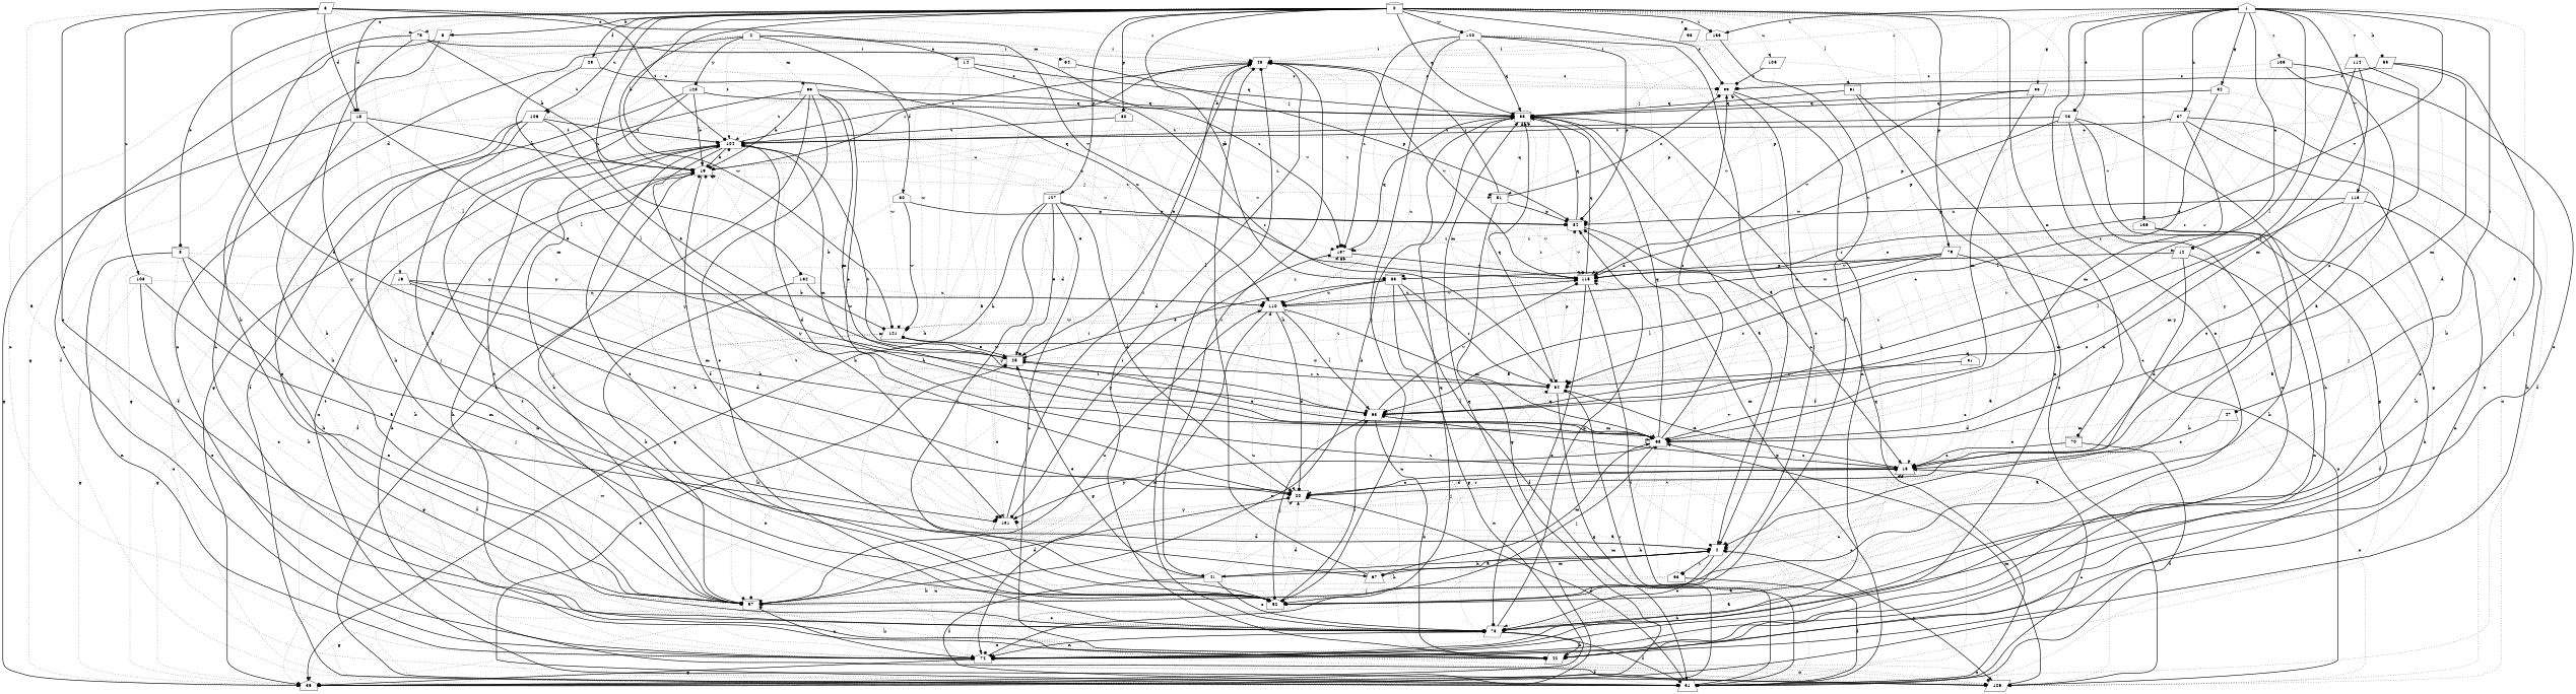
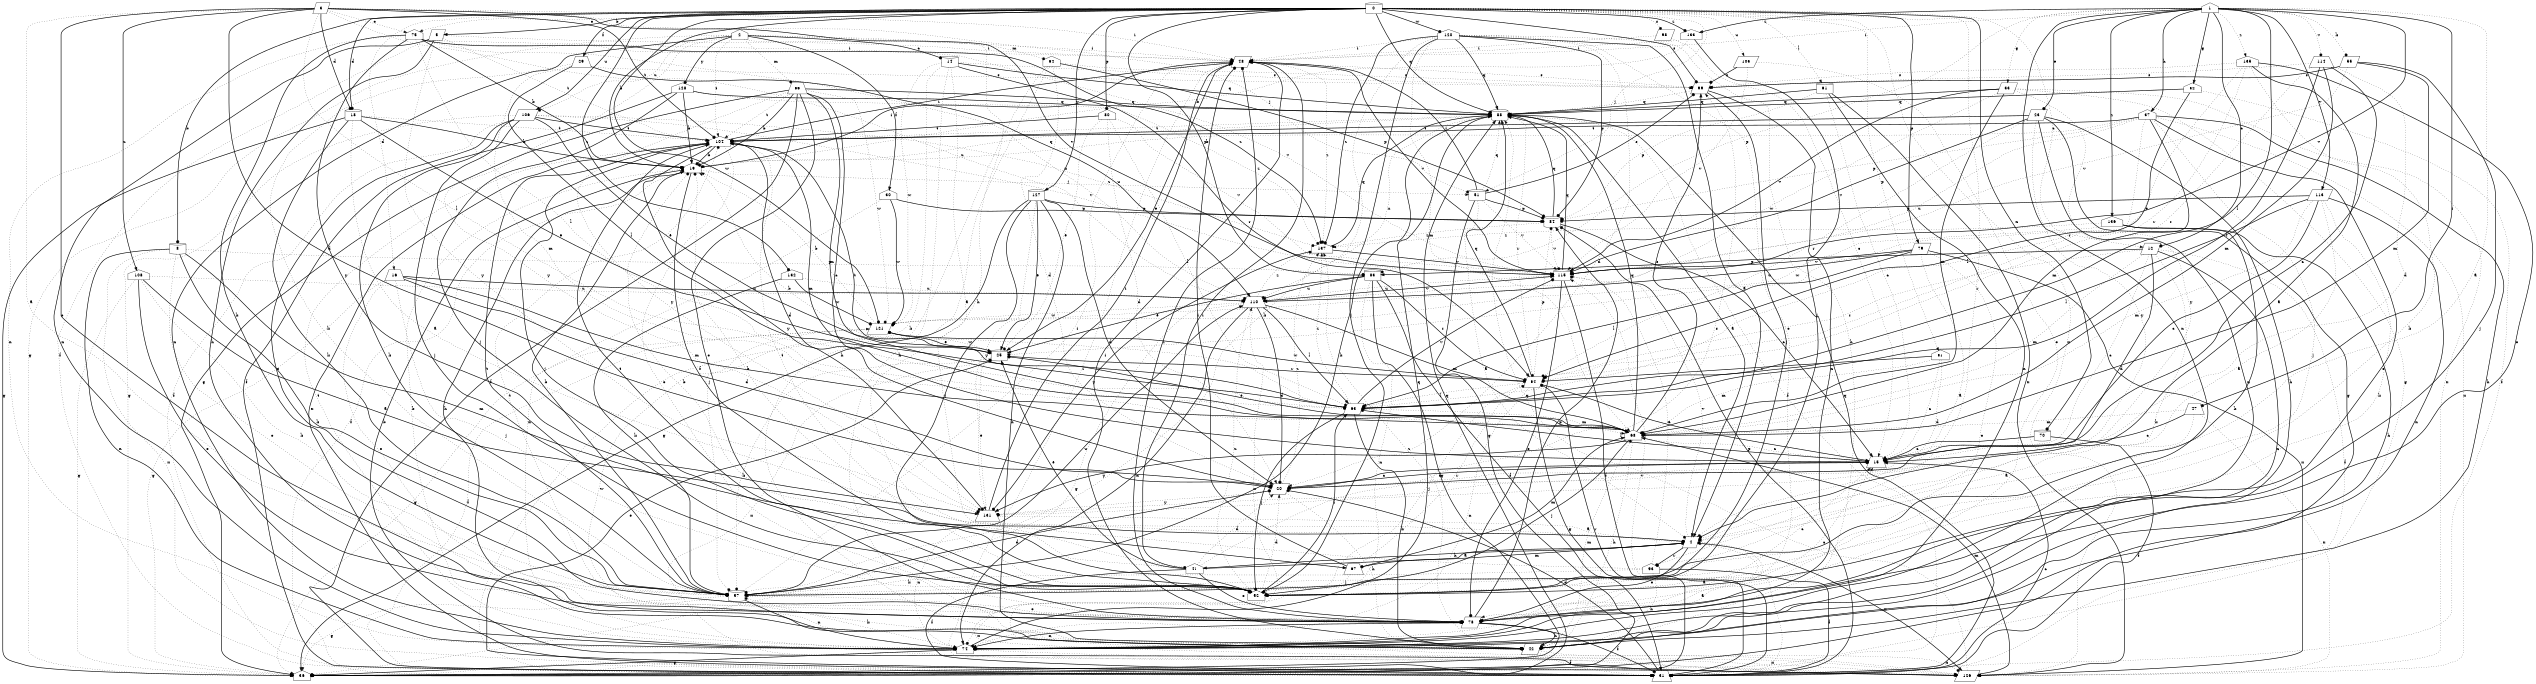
  strict digraph {
    node [shape=house]
    edge [arrowhead=dot style=bold]
    0 [shape=cylinder]
    5 [shape=parallelogram]
    8 [shape=cylinder]
    n4 [label=19]
    12 [shape=parallelogram]
    16 [shape=trapezium]
    18 [shape=cylinder]
    29 [shape=trapezium]
    51 [shape=cylinder]
    61 [shape=cylinder]
    70 [shape=cylinder]
    75
    79 [shape=parallelogram]
    80
    81
    83 [shape=cylinder]
    88 [shape=cylinder]
    93
    98 [shape=parallelogram]
    99 [shape=parallelogram]
    105 [shape=parallelogram]
    106 [shape=parallelogram]
    120
    121 [shape=parallelogram]
    126 [shape=parallelogram]
    127 [shape=cylinder]
    132
    133
    48 [shape=parallelogram]
    74
    104
    131 [shape=trapezium]
    31 [shape=trapezium]
    42 [shape=parallelogram]
    57 [shape=cylinder]
    78 [shape=parallelogram]
    67 [shape=trapezium]
    52
    20 [shape=parallelogram]
    15 [shape=trapezium]
    68
    94 [shape=parallelogram]
    36
    110 [shape=trapezium]
    4 [shape=parallelogram]
    25 [shape=cylinder]
    63 [shape=parallelogram]
    115 [shape=cylinder]
    84 [shape=cylinder]
    137
    1
    23 [shape=parallelogram]
    32
    33 [shape=parallelogram]
-   37 [shape=parallelogram]
+   37
    47 [shape=trapezium]
    55 [shape=parallelogram]
    113 [shape=parallelogram]
    114 [shape=trapezium]
    135
    136
    41
    2
    14 [shape=cylinder]
    30
    64
    66 [shape=trapezium]
    128
    3 [shape=parallelogram]
    108
    0 -> 5 [arrowhead=normal label=b]
    0 -> 8 [label=b]
    0 -> n4 [arrowhead=normal label=b]
    0 -> 12 [arrowhead=normal label=c style=dotted]
    0 -> 16 [arrowhead=normal label=d style=dotted]
    0 -> 18 [label=d]
    0 -> 29 [arrowhead=normal label=f]
    0 -> 51 [arrowhead=normal label=j style=dotted]
    0 -> 61 [arrowhead=normal label=l style=dotted]
    0 -> 70 [label=n]
    0 -> 75 [arrowhead=normal label=o style=dotted]
    0 -> 79 [arrowhead=normal label=p]
    0 -> 80 [label=p]
    0 -> 81 [arrowhead=normal label=p style=dotted]
    0 -> 83 [label=p]
    0 -> 88 [label=q]
    0 -> 93 [label=r style=dotted]
    0 -> 98 [label=s style=dotted]
    0 -> 99 [label=s]
    0 -> 105 [arrowhead=normal label=u style=dotted]
    0 -> 106 [arrowhead=normal label=u]
    0 -> 120 [label=w]
    0 -> 121 [label=w]
    0 -> 126 [arrowhead=normal label=x style=dotted]
    0 -> 127 [arrowhead=normal label=y]
    0 -> 132 [label=z]
    0 -> 133 [label=z]
    5 -> 48 [label=i style=dotted]
    5 -> 74 [label=n]
    5 -> 104 [arrowhead=normal label=t style=dotted]
    5 -> 131 [label=y style=dotted]
    5 -> 31 [label=f style=dotted]
    5 -> 42 [label=h]
    8 -> 83 [label=p style=dotted]
    8 -> 126 [label=x style=dotted]
    8 -> 74 [arrowhead=normal label=n]
    8 -> 57 [label=k]
    8 -> 78 [label=o style=dotted]
    8 -> 67 [arrowhead=normal label=m]
    n4 -> 51 [arrowhead=normal label=j style=dotted]
    n4 -> 88 [label=q style=dotted]
    n4 -> 48 [arrowhead=normal label=i]
    n4 -> 31 [label=f style=dotted]
    n4 -> 42 [arrowhead=normal label=h]
    n4 -> 52 [label=j]
    12 -> 83 [arrowhead=normal label=p]
    12 -> 74 [label=n]
    12 -> 31 [label=f style=dotted]
    12 -> 57 [label=k style=dotted]
    12 -> 20 [label=d]
    12 -> 15 [arrowhead=normal label=c style=dotted]
    12 -> 68 [arrowhead=normal label=m style=dotted]
    12 -> 94 [label=r style=dotted]
    16 -> 78 [label=o style=dotted]
    16 -> 52 [arrowhead=normal label=j style=dotted]
    16 -> 20 [label=d]
    16 -> 68 [arrowhead=normal label=m]
    16 -> 36 [arrowhead=normal label=g style=dotted]
    16 -> 110 [label=u]
    18 -> n4 [label=b]
    18 -> 104 [label=t style=dotted]
    18 -> 57 [label=k]
    18 -> 36 [arrowhead=normal label=g]
    18 -> 4 [label=a style=dotted]
    18 -> 25 [label=e]
    29 -> 99 [arrowhead=normal label=s style=dotted]
    29 -> 57 [arrowhead=normal label=k style=dotted]
    29 -> 68 [arrowhead=normal label=m style=dotted]
    29 -> 110 [arrowhead=normal label=u]
    29 -> 63 [label=l]
    51 -> 88 [arrowhead=normal label=q style=dotted]
    51 -> 99 [label=s]
    51 -> 48 [arrowhead=normal label=i]
    51 -> 36 [label=g]
    51 -> 4 [label=a style=dotted]
    51 -> 115 [arrowhead=normal label=v style=dotted]
    51 -> 84 [label=p]
    61 -> 88 [label=q]
    61 -> 126 [arrowhead=normal label=x]
    61 -> 74 [label=n]
    61 -> 15 [arrowhead=normal label=c style=dotted]
    61 -> 84 [label=p style=dotted]
    70 -> 31 [label=f]
    70 -> 15 [label=c]
    75 -> n4 [arrowhead=normal label=b]
    75 -> 48 [label=i style=dotted]
    75 -> 74 [label=n style=dotted]
    75 -> 131 [arrowhead=normal label=y]
    75 -> 57 [label=k]
    75 -> 110 [label=u style=dotted]
    75 -> 63 [label=l style=dotted]
    75 -> 115 [label=v style=dotted]
    75 -> 137 [label=z]
    79 -> 126 [arrowhead=normal label=x]
    79 -> 78 [label=o style=dotted]
    79 -> 110 [arrowhead=normal label=u]
    79 -> 4 [arrowhead=normal label=a style=dotted]
    79 -> 63 [arrowhead=normal label=l]
    79 -> 115 [arrowhead=normal label=v]
    80 -> 104 [label=t]
    80 -> 20 [arrowhead=normal label=d style=dotted]
    80 -> 25 [label=e style=dotted]
    80 -> 63 [label=l style=dotted]
    80 -> 115 [label=v style=dotted]
    81 -> 20 [arrowhead=normal label=d style=dotted]
    81 -> 15 [arrowhead=normal label=c style=dotted]
    81 -> 68 [label=m style=dotted]
    81 -> 94 [label=r]
    83 -> 74 [label=n style=dotted]
    83 -> 31 [arrowhead=normal label=f]
    83 -> 94 [label=r]
    83 -> 36 [label=g]
    83 -> 110 [arrowhead=normal label=u]
    83 -> 25 [arrowhead=normal label=e]
    88 -> 104 [arrowhead=normal label=t style=dotted]
    88 -> 31 [label=f style=dotted]
    88 -> 57 [label=k]
    88 -> 94 [label=r style=dotted]
    88 -> 110 [label=u style=dotted]
    88 -> 4 [arrowhead=normal label=a]
    93 -> n4 [label=b style=dotted]
    93 -> 31 [arrowhead=normal label=f]
    93 -> 42 [label=h style=dotted]
    93 -> 57 [label=k style=dotted]
    93 -> 115 [arrowhead=normal label=v style=dotted]
    98 -> 48 [arrowhead=normal label=i style=dotted]
    98 -> 15 [arrowhead=normal label=c style=dotted]
    99 -> 88 [arrowhead=normal label=q style=dotted]
    99 -> 74 [arrowhead=normal label=n]
    99 -> 52 [arrowhead=normal label=j]
    105 -> 99 [label=s]
    105 -> 78 [arrowhead=normal label=o style=dotted]
    105 -> 115 [arrowhead=normal label=v style=dotted]
    106 -> 104 [arrowhead=normal label=t]
    106 -> 31 [arrowhead=normal label=f style=dotted]
    106 -> 57 [label=k]
    106 -> 78 [arrowhead=normal label=o]
    106 -> 52 [arrowhead=normal label=j]
    106 -> 36 [arrowhead=normal label=g style=dotted]
    106 -> 25 [arrowhead=normal label=e]
    106 -> 115 [label=v style=dotted]
    106 -> 137 [label=z style=dotted]
    120 -> 88 [arrowhead=normal label=q]
    120 -> 48 [arrowhead=normal label=i style=dotted]
    120 -> 42 [arrowhead=normal label=h style=dotted]
    120 -> 57 [label=k style=dotted]
    120 -> 78 [arrowhead=normal label=o style=dotted]
    120 -> 52 [arrowhead=normal label=j]
    120 -> 20 [arrowhead=normal label=d style=dotted]
    120 -> 68 [arrowhead=normal label=m style=dotted]
    120 -> 4 [arrowhead=normal label=a]
    120 -> 84 [label=p]
    120 -> 137 [label=z]
    121 -> n4 [arrowhead=normal label=b style=dotted]
    121 -> 31 [label=f style=dotted]
    121 -> 36 [arrowhead=normal label=g style=dotted]
    121 -> 25 [arrowhead=normal label=e]
    126 -> n4 [label=b]
    126 -> 88 [arrowhead=normal label=q style=dotted]
    126 -> 48 [label=i style=dotted]
    126 -> 68 [arrowhead=normal label=m]
    127 -> 131 [arrowhead=normal label=y style=dotted]
    127 -> 42 [arrowhead=normal label=h]
    127 -> 52 [arrowhead=normal label=j]
    127 -> 20 [arrowhead=normal label=d]
    127 -> 36 [arrowhead=normal label=g]
    127 -> 25 [arrowhead=normal label=e]
    127 -> 84 [arrowhead=normal label=p]
    132 -> 121 [label=w]
    132 -> 57 [label=k]
    132 -> 110 [arrowhead=normal label=u style=dotted]
    133 -> n4 [arrowhead=normal label=b style=dotted]
    133 -> 48 [label=i style=dotted]
    133 -> 52 [arrowhead=normal label=j]
    48 -> 99 [label=s style=dotted]
    48 -> 25 [arrowhead=normal label=e]
    48 -> 115 [arrowhead=normal label=v]
    48 -> 137 [label=z style=dotted]
    74 -> n4 [label=b style=dotted]
    74 -> 88 [arrowhead=normal label=q]
    74 -> 126 [arrowhead=normal label=x style=dotted]
    74 -> 104 [label=t style=dotted]
    74 -> 57 [label=k style=dotted]
    74 -> 36 [label=g]
    74 -> 4 [label=a style=dotted]
    104 -> n4 [label=b]
    104 -> 126 [arrowhead=normal label=x]
    104 -> 48 [label=i]
    104 -> 131 [label=y]
    104 -> 78 [label=o style=dotted]
    104 -> 52 [label=j]
    104 -> 20 [arrowhead=normal label=d]
    104 -> 68 [arrowhead=normal label=m]
    131 -> 48 [arrowhead=normal label=i]
    131 -> 74 [arrowhead=normal label=n style=dotted]
    131 -> 4 [label=a style=dotted]
    131 -> 25 [label=e style=dotted]
    31 -> 88 [label=q]
    31 -> 20 [label=d]
    31 -> 15 [arrowhead=normal label=c]
    31 -> 94 [label=r]
    31 -> 25 [label=e]
    31 -> 115 [arrowhead=normal label=v style=dotted]
    31 -> 84 [label=p]
    42 -> 121 [arrowhead=normal label=w style=dotted]
    42 -> 126 [label=x style=dotted]
    42 -> 48 [arrowhead=normal label=i]
    42 -> 104 [label=t style=dotted]
    42 -> 31 [arrowhead=normal label=f style=dotted]
    42 -> 68 [label=m style=dotted]
    42 -> 137 [arrowhead=normal label=z style=dotted]
    57 -> n4 [arrowhead=normal label=b]
    57 -> 48 [label=i style=dotted]
    57 -> 74 [arrowhead=normal label=n]
    57 -> 104 [label=t]
    57 -> 78 [label=o style=dotted]
    57 -> 20 [label=d]
    57 -> 36 [arrowhead=normal label=g style=dotted]
    57 -> 110 [arrowhead=normal label=u]
    78 -> 48 [label=i]
    78 -> 74 [arrowhead=normal label=n]
    78 -> 31 [label=f]
    78 -> 42 [arrowhead=normal label=h]
    78 -> 15 [arrowhead=normal label=c style=dotted]
    78 -> 4 [arrowhead=normal label=a style=dotted]
    78 -> 84 [arrowhead=normal label=p]
    67 -> 48 [label=i]
    67 -> 52 [label=j style=dotted]
    67 -> 68 [arrowhead=normal label=m]
    67 -> 94 [label=r style=dotted]
    52 -> n4 [label=b style=dotted]
    52 -> 126 [arrowhead=normal label=x style=dotted]
    52 -> 104 [arrowhead=normal label=t]
    52 -> 20 [arrowhead=normal label=d style=dotted]
    52 -> 15 [arrowhead=normal label=c style=dotted]
    52 -> 110 [arrowhead=normal label=u style=dotted]
    52 -> 63 [arrowhead=normal label=l]
    20 -> 131 [label=y style=dotted]
    20 -> 42 [label=h style=dotted]
    20 -> 15 [label=c]
    20 -> 137 [arrowhead=normal label=z style=dotted]
    15 -> 20 [label=d]
    15 -> 63 [label=l]
    68 -> 88 [arrowhead=normal label=q]
    68 -> 99 [arrowhead=normal label=s]
    68 -> 131 [arrowhead=normal label=y]
    68 -> 42 [label=h style=dotted]
    68 -> 52 [label=j]
    68 -> 15 [arrowhead=normal label=c style=dotted]
    68 -> 25 [label=e]
    94 -> 88 [arrowhead=normal label=q]
    94 -> 121 [label=w]
    94 -> 74 [label=n style=dotted]
    94 -> 52 [arrowhead=normal label=j style=dotted]
    94 -> 15 [arrowhead=normal label=c]
    94 -> 36 [label=g]
    94 -> 63 [label=l style=dotted]
    94 -> 84 [label=p style=dotted]
    36 -> 88 [arrowhead=normal label=q]
    110 -> 121 [label=w style=dotted]
    110 -> 126 [arrowhead=normal label=x style=dotted]
    110 -> 74 [arrowhead=normal label=n]
    110 -> 20 [label=d]
    110 -> 68 [label=m]
    110 -> 36 [label=g style=dotted]
    110 -> 63 [arrowhead=normal label=l]
    110 -> 115 [arrowhead=normal label=v]
    110 -> 137 [label=z style=dotted]
    4 -> 93 [label=r]
    4 -> 126 [arrowhead=normal label=x]
    4 -> 78 [arrowhead=normal label=o]
    4 -> 67 [label=m]
    4 -> 115 [label=v style=dotted]
    4 -> 41 [arrowhead=normal label=h]
    25 -> 121 [label=w style=dotted]
    25 -> 126 [label=x style=dotted]
    25 -> 57 [label=k style=dotted]
    25 -> 94 [label=r]
    63 -> n4 [arrowhead=normal label=b style=dotted]
    63 -> 104 [arrowhead=normal label=t]
    63 -> 42 [label=h]
    63 -> 52 [label=j]
    63 -> 68 [arrowhead=normal label=m style=dotted]
    63 -> 115 [label=v]
    63 -> 137 [arrowhead=normal label=z style=dotted]
    115 -> 88 [arrowhead=normal label=q]
    115 -> 31 [arrowhead=normal label=f]
    115 -> 78 [label=o]
    115 -> 110 [label=u style=dotted]
    84 -> 88 [label=q]
    84 -> 15 [arrowhead=normal label=c]
    84 -> 115 [label=v style=dotted]
    84 -> 137 [label=z style=dotted]
    137 -> 88 [label=q]
    137 -> 131 [label=y]
    137 -> 115 [arrowhead=normal label=v]
    1 -> 12 [label=c]
    1 -> 83 [label=p style=dotted]
    1 -> 133 [arrowhead=normal label=z]
    1 -> 48 [arrowhead=normal label=i style=dotted]
    1 -> 74 [arrowhead=normal label=n]
    1 -> 4 [arrowhead=normal label=a style=dotted]
    1 -> 63 [label=l]
    1 -> 115 [label=v]
    1 -> 23 [label=e]
    1 -> 32 [arrowhead=normal label=g]
    1 -> 33 [arrowhead=normal label=g style=dotted]
    1 -> 37 [arrowhead=normal label=h]
    1 -> 47 [label=i]
    1 -> 55 [label=k style=dotted]
    1 -> 113 [arrowhead=normal label=v]
    1 -> 114 [label=v style=dotted]
    1 -> 135 [arrowhead=normal label=z style=dotted]
    1 -> 136 [arrowhead=normal label=z]
    23 -> 74 [label=n]
    23 -> 104 [label=t]
    23 -> 131 [label=y style=dotted]
    23 -> 42 [arrowhead=normal label=h]
    23 -> 94 [label=r style=dotted]
    23 -> 36 [arrowhead=normal label=g]
    23 -> 115 [label=v]
    32 -> 88 [label=q]
    32 -> 31 [label=f style=dotted]
    32 -> 94 [arrowhead=normal label=r]
    33 -> 88 [arrowhead=normal label=q]
    33 -> 121 [label=w style=dotted]
    33 -> 126 [label=x style=dotted]
    33 -> 131 [label=y style=dotted]
    33 -> 68 [arrowhead=normal label=m]
    33 -> 36 [label=g style=dotted]
    33 -> 115 [arrowhead=normal label=v]
    37 -> n4 [label=b style=dotted]
    37 -> 126 [arrowhead=normal label=x style=dotted]
    37 -> 104 [label=t]
    37 -> 42 [label=h]
    37 -> 78 [label=o]
    37 -> 52 [label=j style=dotted]
    37 -> 68 [label=m]
    37 -> 110 [arrowhead=normal label=u style=dotted]
    37 -> 63 [label=l style=dotted]
    37 -> 84 [arrowhead=normal label=p style=dotted]
    47 -> 126 [arrowhead=normal label=x style=dotted]
    47 -> 15 [arrowhead=normal label=c]
    47 -> 68 [label=m style=dotted]
    47 -> 4 [label=a style=dotted]
    55 -> 99 [arrowhead=normal label=s]
    55 -> 52 [arrowhead=normal label=j]
    55 -> 68 [label=m]
    55 -> 115 [arrowhead=normal label=v style=dotted]
    113 -> 74 [label=n]
    113 -> 57 [label=k style=dotted]
    113 -> 15 [arrowhead=normal label=c]
    113 -> 68 [label=m style=dotted]
    113 -> 4 [label=a style=dotted]
    113 -> 63 [label=l]
    113 -> 84 [label=p]
    114 -> 99 [label=s style=dotted]
    114 -> 20 [arrowhead=normal label=d style=dotted]
    114 -> 15 [label=c]
    114 -> 68 [arrowhead=normal label=m]
    114 -> 94 [label=r style=dotted]
    114 -> 63 [arrowhead=normal label=l]
    135 -> 99 [arrowhead=normal label=s style=dotted]
    135 -> 57 [arrowhead=normal label=k style=dotted]
    135 -> 78 [label=o]
    135 -> 94 [arrowhead=normal label=r style=dotted]
    135 -> 4 [label=a]
    135 -> 25 [label=e style=dotted]
    136 -> 121 [label=w style=dotted]
    136 -> 42 [label=h]
    136 -> 57 [arrowhead=normal label=k]
    136 -> 137 [arrowhead=normal label=z style=dotted]
    41 -> 99 [arrowhead=normal label=s style=dotted]
    41 -> 48 [label=i]
    41 -> 104 [label=t style=dotted]
    41 -> 31 [arrowhead=normal label=f]
    41 -> 78 [arrowhead=normal label=o]
    41 -> 20 [arrowhead=normal label=d style=dotted]
    41 -> 4 [label=a]
    41 -> 25 [arrowhead=normal label=e]
    2 -> 106 [label=u style=dotted]
    2 -> 48 [arrowhead=normal label=i style=dotted]
    2 -> 74 [arrowhead=normal label=n]
    2 -> 104 [arrowhead=normal label=t style=dotted]
    2 -> 131 [label=y style=dotted]
    2 -> 36 [label=g style=dotted]
    2 -> 41 [label=h style=dotted]
    2 -> 14 [label=c]
    2 -> 30 [arrowhead=normal label=f]
    2 -> 64 [label=m style=dotted]
    2 -> 66 [label=m style=dotted]
    2 -> 128 [label=y]
    14 -> 88 [arrowhead=normal label=q]
    14 -> 99 [arrowhead=normal label=s style=dotted]
    14 -> 121 [label=w style=dotted]
    14 -> 42 [arrowhead=normal label=h style=dotted]
    14 -> 57 [label=k style=dotted]
    14 -> 94 [arrowhead=normal label=r]
    14 -> 4 [label=a style=dotted]
    30 -> 121 [arrowhead=normal label=w]
    30 -> 74 [label=n style=dotted]
    30 -> 84 [label=p]
    64 -> 99 [label=s style=dotted]
    64 -> 31 [arrowhead=normal label=f style=dotted]
    64 -> 42 [label=h style=dotted]
    64 -> 20 [label=d style=dotted]
    64 -> 84 [label=p]
    66 -> n4 [label=b]
    66 -> 88 [label=q]
    66 -> 121 [label=w style=dotted]
    66 -> 104 [arrowhead=normal label=t style=dotted]
    66 -> 131 [label=y style=dotted]
    66 -> 31 [arrowhead=normal label=f]
    66 -> 78 [label=o]
    66 -> 15 [label=c]
    66 -> 68 [arrowhead=normal label=m]
    66 -> 36 [arrowhead=normal label=g]
    128 -> n4 [arrowhead=normal label=b]
    128 -> 88 [label=q]
    128 -> 31 [arrowhead=normal label=f]
    128 -> 52 [arrowhead=normal label=j]
    128 -> 137 [label=z style=dotted]
    3 -> 18 [label=d]
    3 -> 51 [label=j style=dotted]
    3 -> 75 [arrowhead=normal label=o style=dotted]
    3 -> 48 [arrowhead=normal label=i style=dotted]
    3 -> 104 [label=t]
    3 -> 57 [label=a style=dotted]
    3 -> 78 [label=o]
    3 -> 20 [label=d]
    3 -> 110 [label=u style=dotted]
    3 -> 63 [label=l style=dotted]
    3 -> 115 [label=v]
    3 -> 108 [arrowhead=normal label=u]
    108 -> 57 [label=k style=dotted]
    108 -> 78 [arrowhead=normal label=o]
    108 -> 36 [arrowhead=normal label=g style=dotted]
    108 -> 110 [label=u style=dotted]
    108 -> 4 [label=a]
  }
